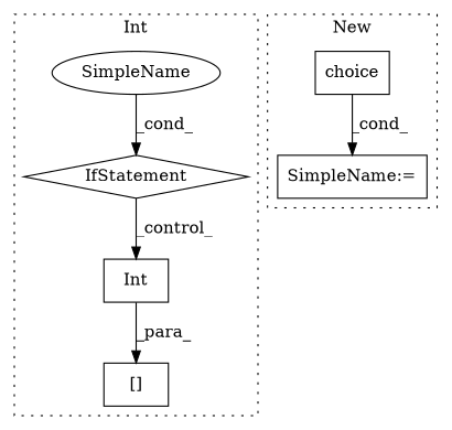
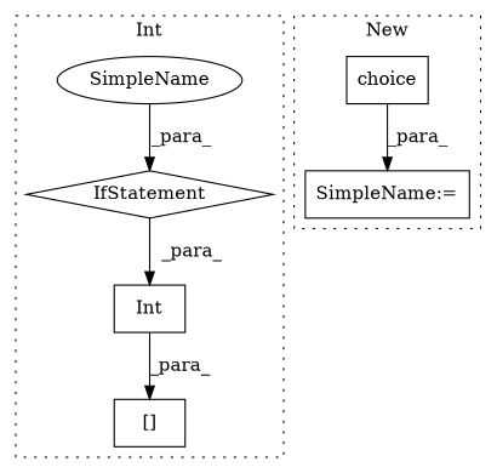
  digraph {
    node [a=32 shape=box]
    n1 [l="4,1" label=Int s="13006,13048"]
    n2 [a=25 l=24 label=IfStatement s=13108 shape=diamond]
    n3 [a=42 l=5 label=SimpleName s=13127 shape=ellipse]
    n4 [a=2 l="12,1" label="[]" s="12994,13049"]
    n5 [l="7,1" label=choice s="13055,13075"]
    n6 [a=7 l=1 label="SimpleName:=" s=13050]
    subgraph cluster_1 {
      label=Int
      style=dotted
      n1
      n2
      n3
      n4
    }
    subgraph cluster_2 {
      label=New
      style=dotted
      n5
      n6
    }
    n1 -> n4 [label=_para_]
-   n2 -> n1 [label=_control_]
-   n3 -> n2 [label=_cond_]
-   n5 -> n6 [label=_cond_]
+   n2 -> n1 [label=_para_]
+   n3 -> n2 [label=_para_]
+   n5 -> n6 [label=_para_]
  }
